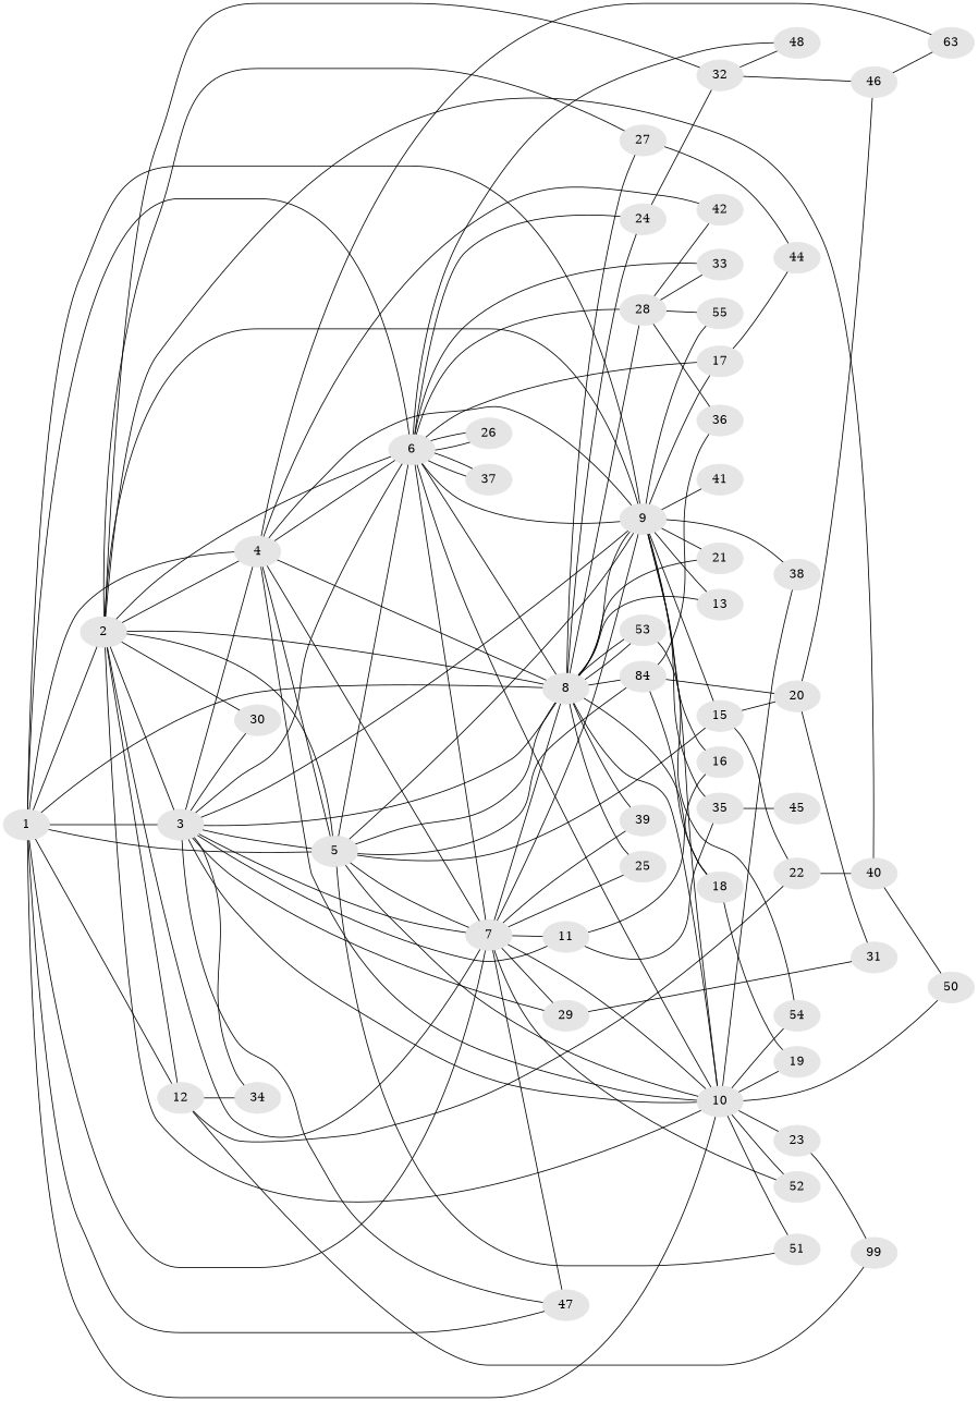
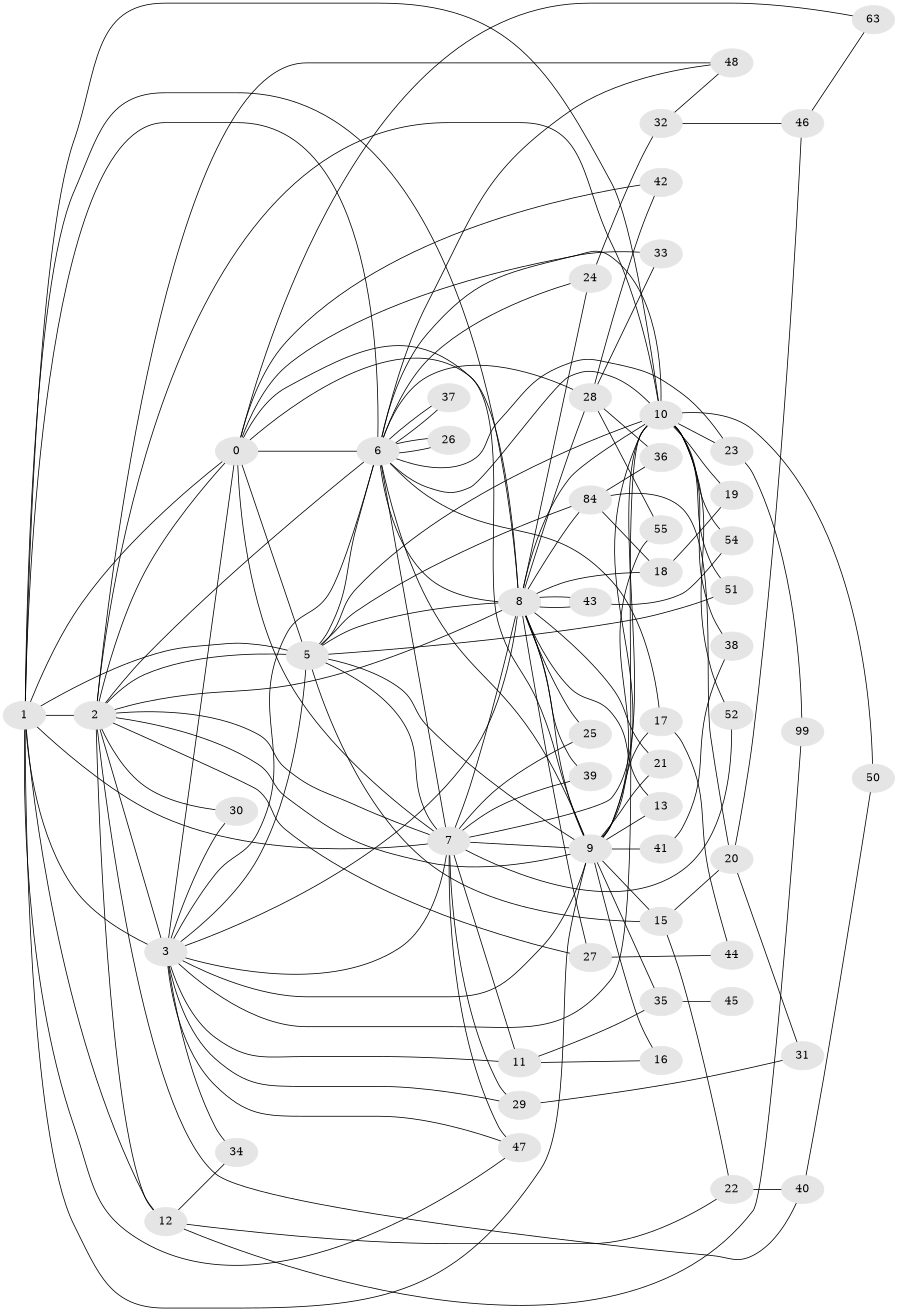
  graph {
    rankdir=LR
    node [color=gray90 style=filled]
    1
    2
    3
-   4
+   4 [label=0]
    5
    6
    7
    8
    9
    10
    12
    47
    27
    30
    32
    40
    11
    29
    34
    42
    n21 [label=63]
    n22 [label=84]
    15
    51
    17
    23
    24
    26
    28
    33
    37
    48
    25
    39
    52
    13
    18
    21
-   43 [label=53]
+   43
    41
    16
    35
    38
    55
    19
    50
    54
    22
    n49 [label=99]
    44
    46
    31
    20
    36
    45
    1 -- 2
    1 -- 3
    1 -- 4
    1 -- 5
    1 -- 6
    1 -- 7
    1 -- 8
    1 -- 9
    1 -- 10
    1 -- 12
    1 -- 47
    2 -- 3
    2 -- 4
    2 -- 5
    2 -- 6
    2 -- 7
    2 -- 8
    2 -- 9
    2 -- 10
    2 -- 12
    2 -- 27
    2 -- 30
-   2 -- 32
+   2 -- 48
    2 -- 40
    3 -- 4
    3 -- 5
    3 -- 6
    3 -- 7
    3 -- 8
    3 -- 9
    3 -- 10
    3 -- 47
    3 -- 30
    3 -- 11
    3 -- 29
    3 -- 34
    4 -- 5
    4 -- 6
    4 -- 7
    4 -- 8
    4 -- 9
    4 -- 10
    4 -- 42
    4 -- n21
    5 -- 6
    5 -- 7
    5 -- 8
    5 -- 9
    5 -- 10
    5 -- n22
    5 -- 15
    5 -- 51
    6 -- 7
    6 -- 8
    6 -- 9
    6 -- 10
    6 -- 17
+   6 -- 23
    6 -- 24
    6 -- 26
    6 -- 26
    6 -- 28
    6 -- 33
    6 -- 37
    6 -- 37
    6 -- 48
    7 -- 8
    7 -- 9
    7 -- 10
    7 -- 47
    7 -- 11
    7 -- 29
    7 -- 25
    7 -- 39
    7 -- 52
    8 -- 9
    8 -- 10
    8 -- 27
    8 -- n22
    8 -- 24
    8 -- 28
    8 -- 25
    8 -- 39
    8 -- 13
    8 -- 18
    8 -- 21
    8 -- 43
    8 -- 43
    9 -- 10
    9 -- 15
    9 -- 17
    9 -- 13
    9 -- 21
    9 -- 41
    9 -- 16
    9 -- 35
-   9 -- 38
+   41 -- 38
    9 -- 55
    10 -- 51
    10 -- 23
    10 -- 52
    10 -- 38
    10 -- 19
    10 -- 50
    10 -- 54
    12 -- 34
    12 -- 22
    12 -- n49
    27 -- 44
    32 -- 48
    32 -- 46
    40 -- 50
    11 -- 16
    11 -- 35
    29 -- 31
    n22 -- 18
    n22 -- 20
    n22 -- 36
    15 -- 22
    15 -- 20
    17 -- 44
    23 -- n49
    24 -- 32
    28 -- 42
    28 -- 33
    28 -- 55
    28 -- 36
    18 -- 19
    43 -- 54
    35 -- 45
    22 -- 40
    46 -- n21
    20 -- 46
    20 -- 31
  }
